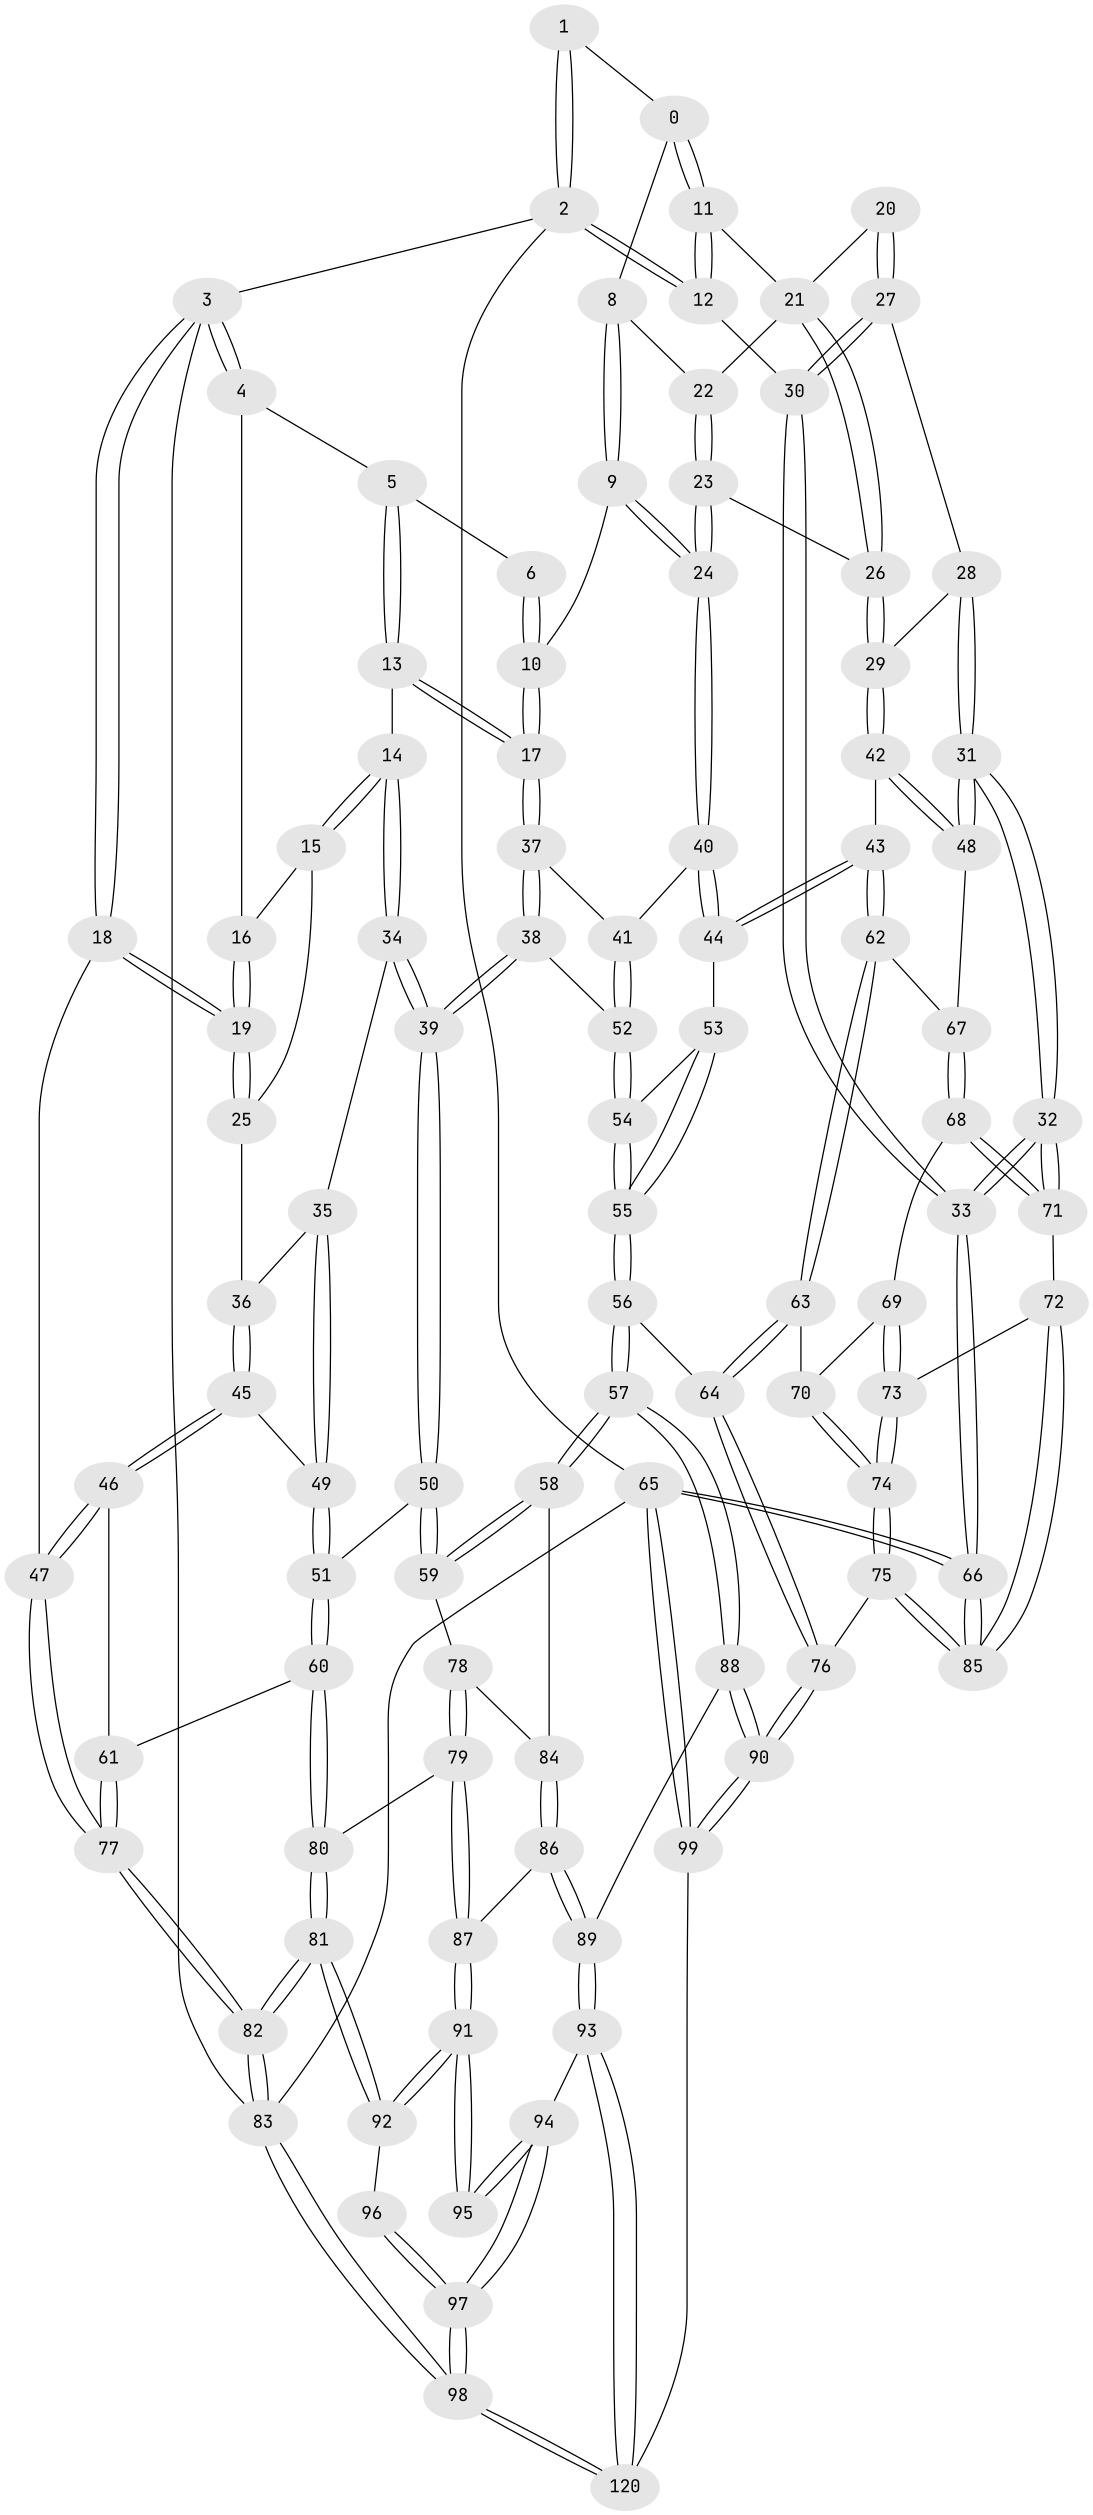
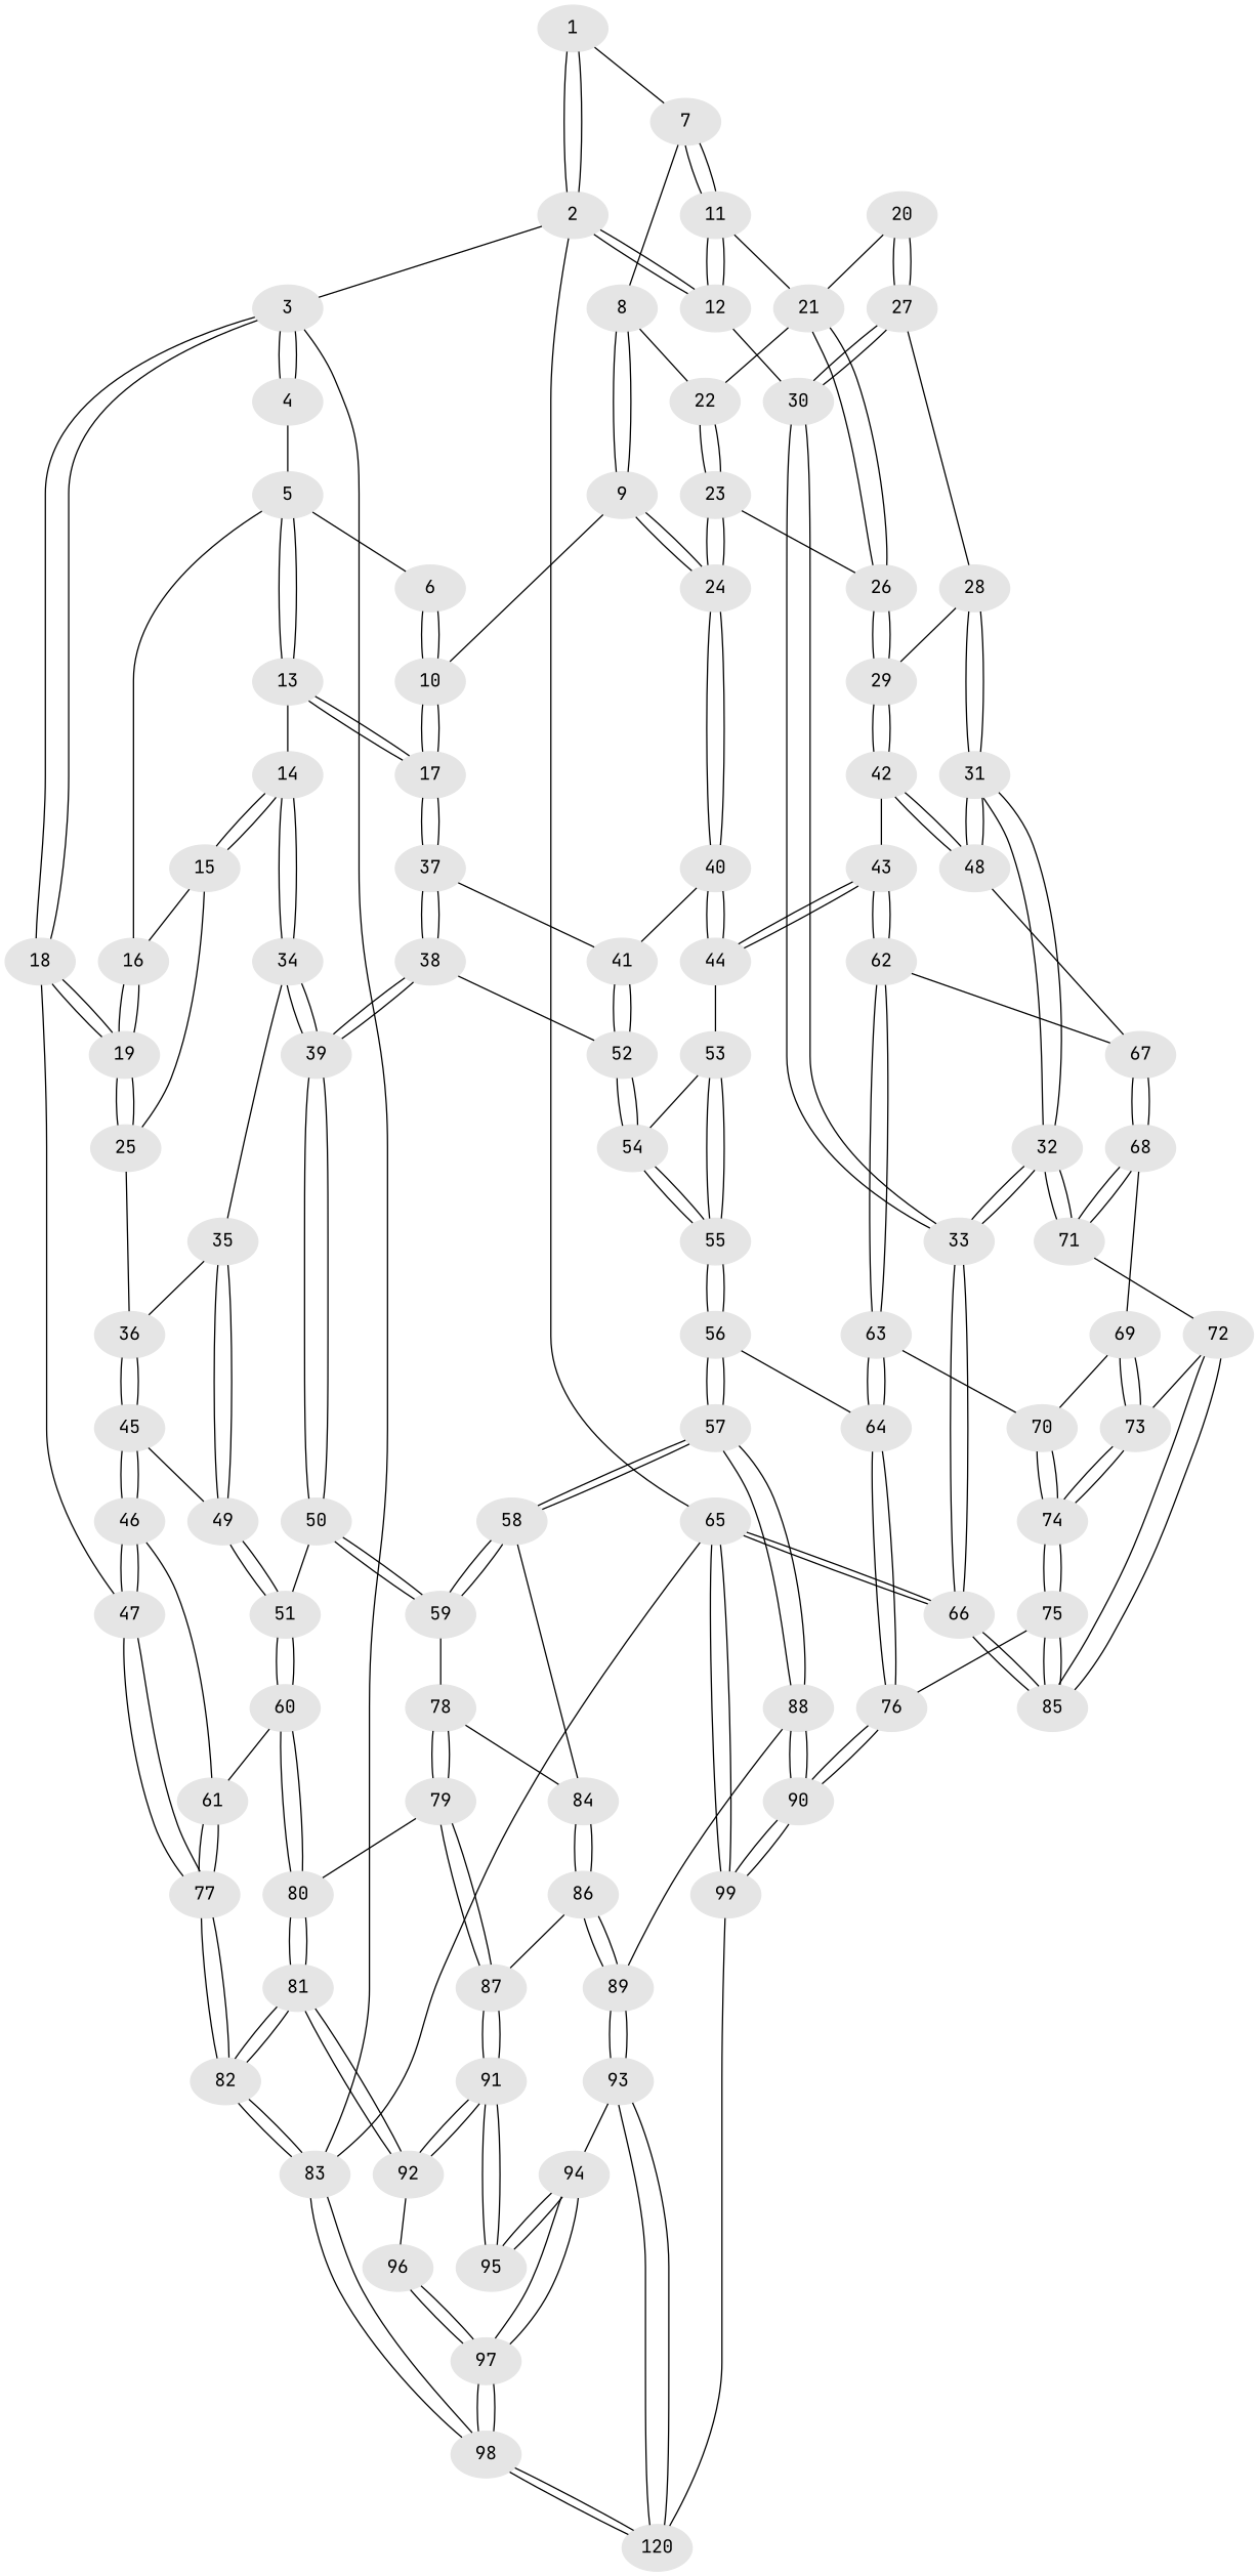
  graph {
    fontname="JetBrains Mono"
    node [color=gray90 fontname="JetBrains Mono" style=filled]
    edge [fontname="JetBrains Mono"]
    1
    2
-   7 [label=0]
+   7
    3
    12
    65
    8
    11
    4
    18
    83
    30
    66
    99
    5
    16
    19
    47
    98
    6
    13
    10
    17
    14
    9
    22
    21
    24
    23
    40
    37
    20
    27
    33
    15
    34
    25
    35
    39
    36
    38
    41
    77
    26
    28
    29
    44
    45
    42
    31
    32
    48
    43
    71
    67
    72
    85
    49
    50
    51
    46
    52
    54
    59
    53
    62
    63
    55
    61
    82
    68
    60
    78
    80
    56
    57
    64
    58
    88
    76
    84
    90
    89
    86
    79
    81
    70
    74
    n89 [label=120]
    69
    73
    75
    87
    91
    92
    96
    93
    95
    94
    97
    1 -- 2
    1 -- 2
    1 -- 7
    2 -- 3
    2 -- 12
    2 -- 12
    2 -- 65
    7 -- 8
    7 -- 11
    7 -- 11
    3 -- 4
    3 -- 4
    3 -- 18
    3 -- 18
    3 -- 83
    12 -- 30
    65 -- 83
    65 -- 66
    65 -- 66
    65 -- 99
    65 -- 99
    8 -- 9
    8 -- 9
    8 -- 22
    11 -- 12
    11 -- 12
    11 -- 21
    4 -- 5
-   4 -- 16
+   5 -- 16
    18 -- 19
    18 -- 19
    18 -- 47
    83 -- 98
    83 -- 98
    30 -- 33
    30 -- 33
    66 -- 85
    66 -- 85
    99 -- n89
    5 -- 6
    5 -- 13
    5 -- 13
    16 -- 19
    16 -- 19
    19 -- 25
    19 -- 25
    47 -- 77
    47 -- 77
    98 -- n89
    98 -- n89
    6 -- 10
    6 -- 10
    13 -- 17
    13 -- 17
    13 -- 14
    10 -- 17
    10 -- 17
    17 -- 37
    17 -- 37
    14 -- 15
    14 -- 15
    14 -- 34
    14 -- 34
    9 -- 10
    9 -- 24
    9 -- 24
    22 -- 23
    22 -- 23
    21 -- 22
    21 -- 26
    21 -- 26
    24 -- 40
    24 -- 40
    23 -- 24
    23 -- 24
    23 -- 26
    40 -- 41
    40 -- 44
    40 -- 44
    37 -- 38
    37 -- 38
    37 -- 41
    20 -- 21
    20 -- 27
    20 -- 27
    27 -- 30
    27 -- 30
    27 -- 28
    33 -- 66
    33 -- 66
    15 -- 16
    15 -- 25
    34 -- 35
    34 -- 39
    34 -- 39
    25 -- 36
    35 -- 36
    35 -- 49
    35 -- 49
    39 -- 50
    39 -- 50
    36 -- 45
    36 -- 45
    38 -- 39
    38 -- 39
    38 -- 52
    41 -- 52
    41 -- 52
    77 -- 82
    77 -- 82
    26 -- 29
    26 -- 29
    28 -- 29
    28 -- 31
    28 -- 31
    29 -- 42
    29 -- 42
    44 -- 53
    45 -- 49
    45 -- 46
    45 -- 46
    42 -- 48
    42 -- 48
    42 -- 43
    31 -- 32
    31 -- 32
    31 -- 48
    31 -- 48
    32 -- 33
    32 -- 33
    32 -- 71
    32 -- 71
    48 -- 67
    43 -- 44
    43 -- 44
    43 -- 62
    43 -- 62
    71 -- 72
    67 -- 68
    67 -- 68
    72 -- 85
    72 -- 85
    72 -- 73
    49 -- 51
    49 -- 51
    50 -- 51
    50 -- 59
    50 -- 59
    51 -- 60
    51 -- 60
    46 -- 47
    46 -- 47
    46 -- 61
    52 -- 54
    52 -- 54
    54 -- 55
    54 -- 55
    59 -- 78
    53 -- 54
    53 -- 55
    53 -- 55
    62 -- 67
    62 -- 63
    62 -- 63
    63 -- 64
    63 -- 64
    63 -- 70
    55 -- 56
    55 -- 56
    61 -- 77
    61 -- 77
    82 -- 83
    82 -- 83
    68 -- 71
    68 -- 71
    68 -- 69
    60 -- 61
    60 -- 80
    60 -- 80
    78 -- 84
    78 -- 79
    78 -- 79
    80 -- 81
    80 -- 81
    56 -- 57
    56 -- 57
    56 -- 64
    57 -- 58
    57 -- 58
    57 -- 88
    57 -- 88
    64 -- 76
    64 -- 76
    58 -- 59
    58 -- 59
    58 -- 84
    88 -- 90
    88 -- 90
    88 -- 89
    76 -- 90
    76 -- 90
    84 -- 86
    84 -- 86
    90 -- 99
    90 -- 99
    89 -- 93
    89 -- 93
    86 -- 89
    86 -- 89
    86 -- 87
    79 -- 80
    79 -- 87
    79 -- 87
    81 -- 82
    81 -- 82
    81 -- 92
    81 -- 92
    70 -- 74
    70 -- 74
    74 -- 75
    74 -- 75
    69 -- 70
    69 -- 73
    69 -- 73
    73 -- 74
    73 -- 74
    75 -- 85
    75 -- 85
    75 -- 76
    87 -- 91
    87 -- 91
    91 -- 92
    91 -- 92
    91 -- 95
    91 -- 95
    92 -- 96
    96 -- 97
    96 -- 97
    93 -- n89
    93 -- n89
    93 -- 94
    94 -- 95
    94 -- 95
    94 -- 97
    94 -- 97
    97 -- 98
    97 -- 98
  }
